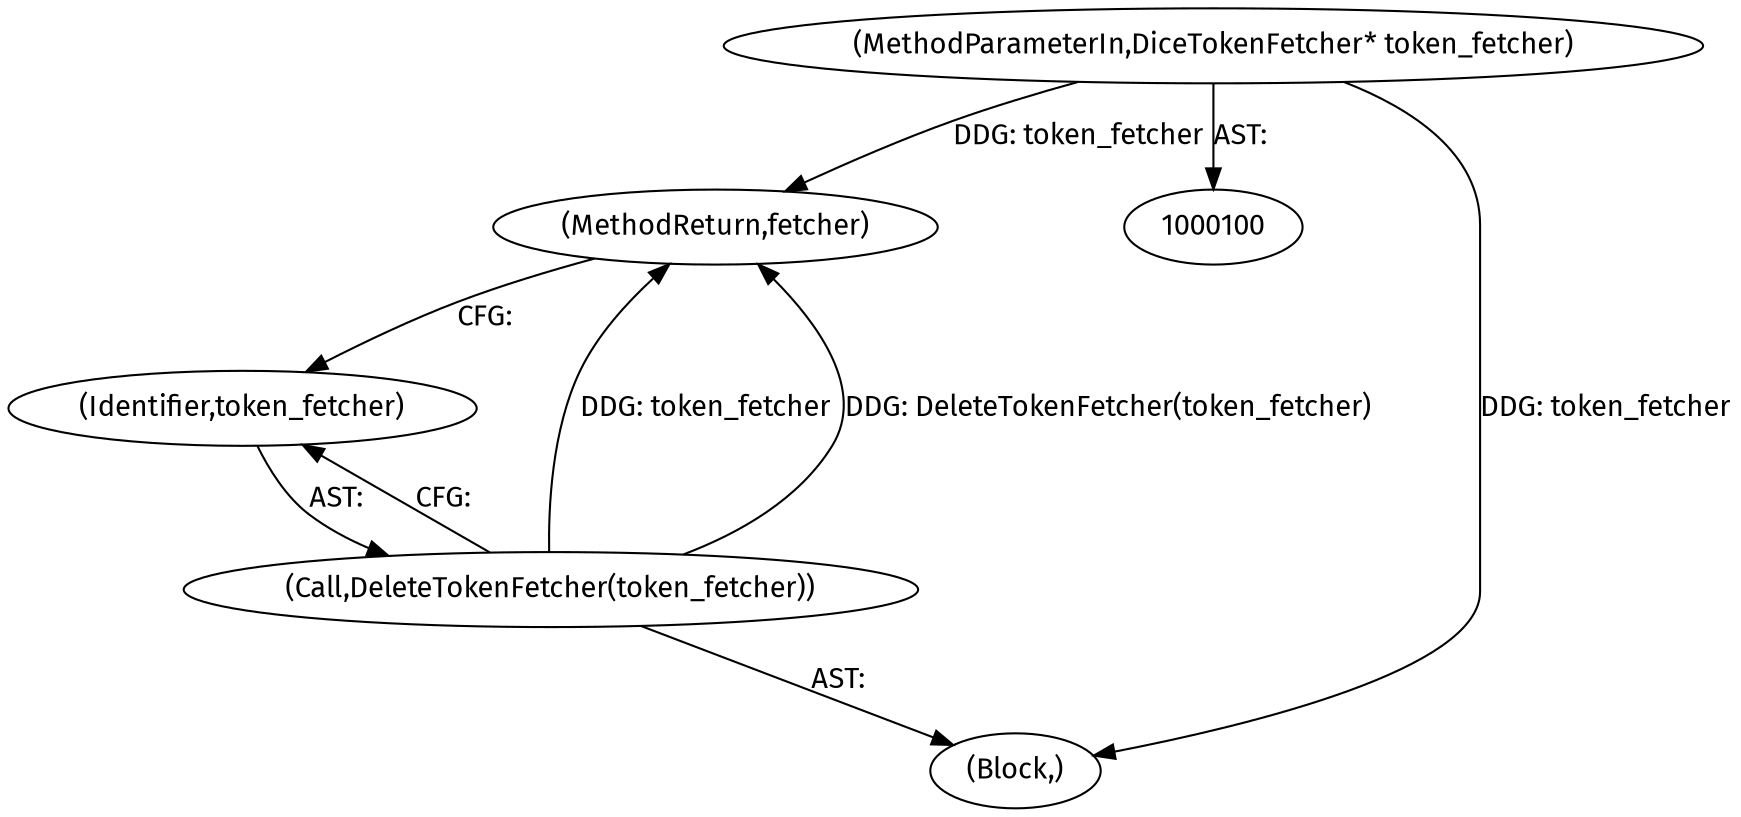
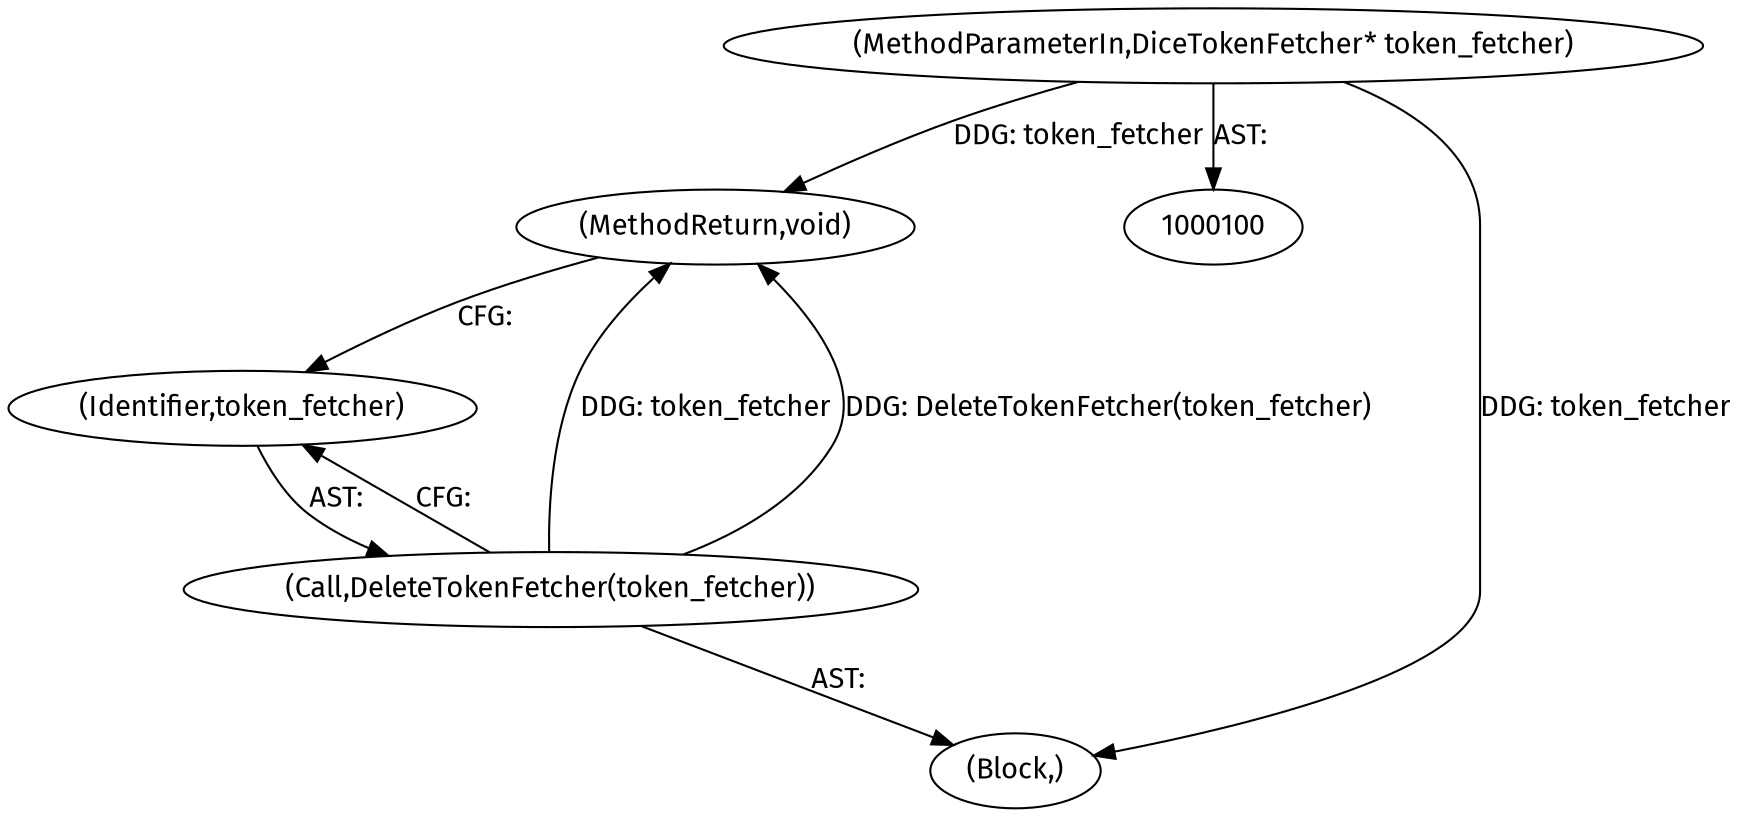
  digraph {
    fontname="Fira Sans"
    node [fontname="Fira Sans"]
    edge [fontname="Fira Sans"]
    n1 [label="(MethodParameterIn,DiceTokenFetcher* token_fetcher)"]
-   n2 [label="(MethodReturn,fetcher)"]
+   n2 [label="(MethodReturn,void)"]
    1000100
    n4 [label="(Block,)"]
    n5 [label="(Call,DeleteTokenFetcher(token_fetcher))"]
    n6 [label="(Identifier,token_fetcher)"]
    n1 -> n2 [label="DDG: token_fetcher"]
    n1 -> 1000100 [label="AST: "]
    n1 -> n4 [label="DDG: token_fetcher"]
    n2 -> n6 [label="CFG: "]
    n5 -> n2 [label="DDG: token_fetcher"]
    n5 -> n2 [label="DDG: DeleteTokenFetcher(token_fetcher)"]
    n5 -> n4 [label="AST: "]
    n5 -> n6 [label="CFG: "]
    n6 -> n5 [label="AST: "]
  }
